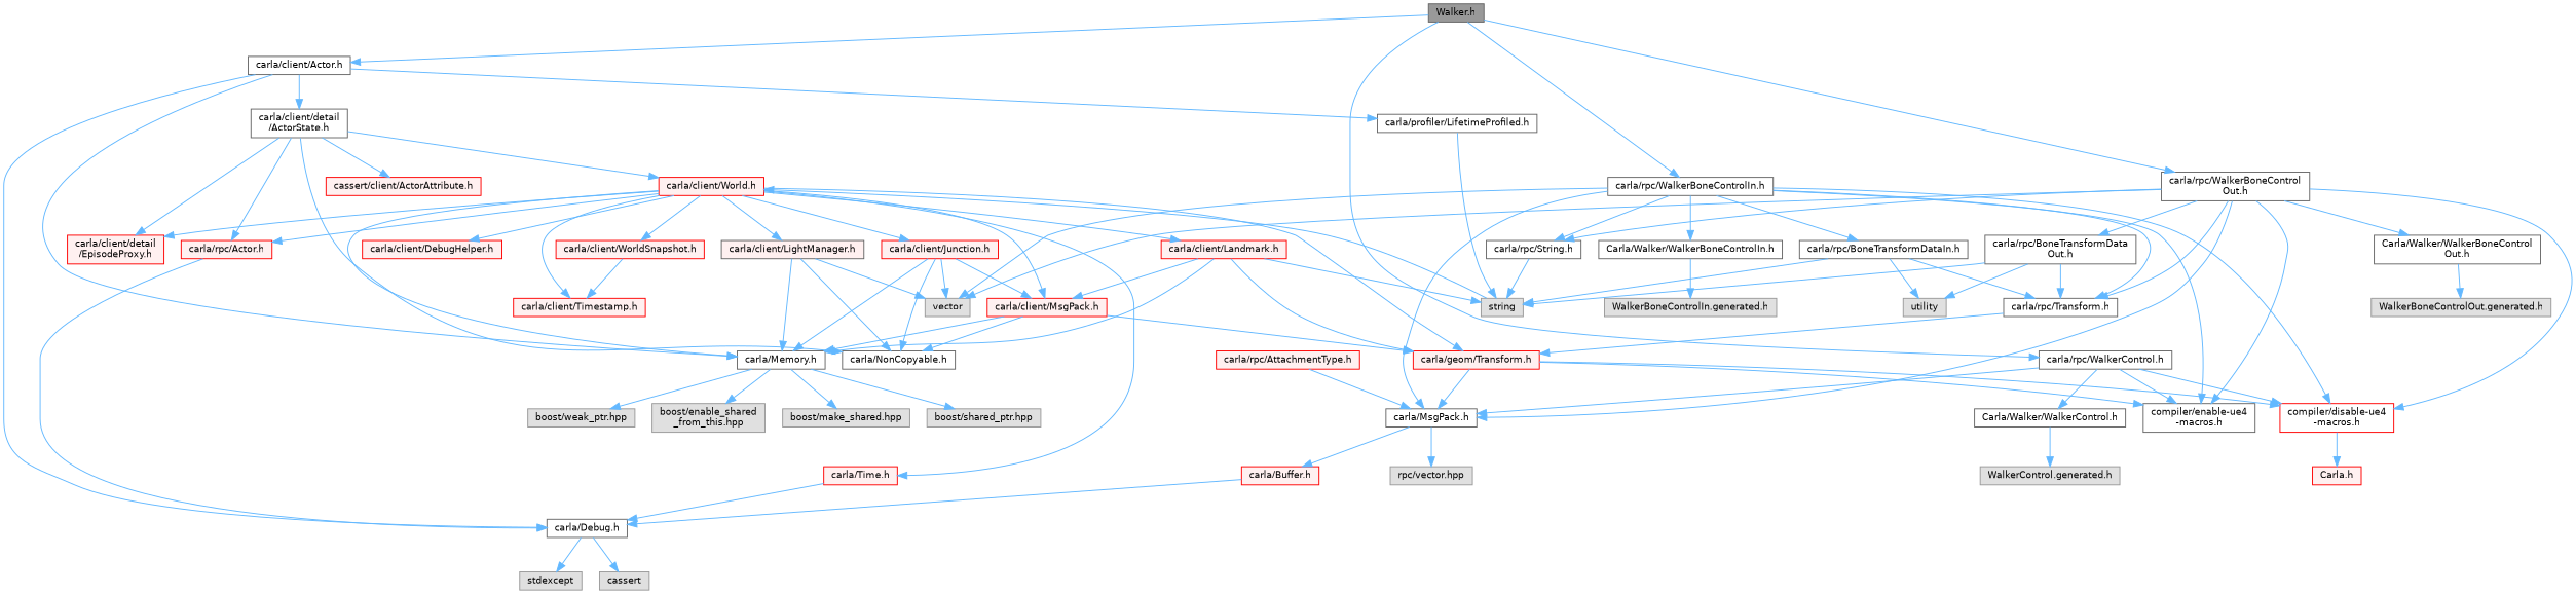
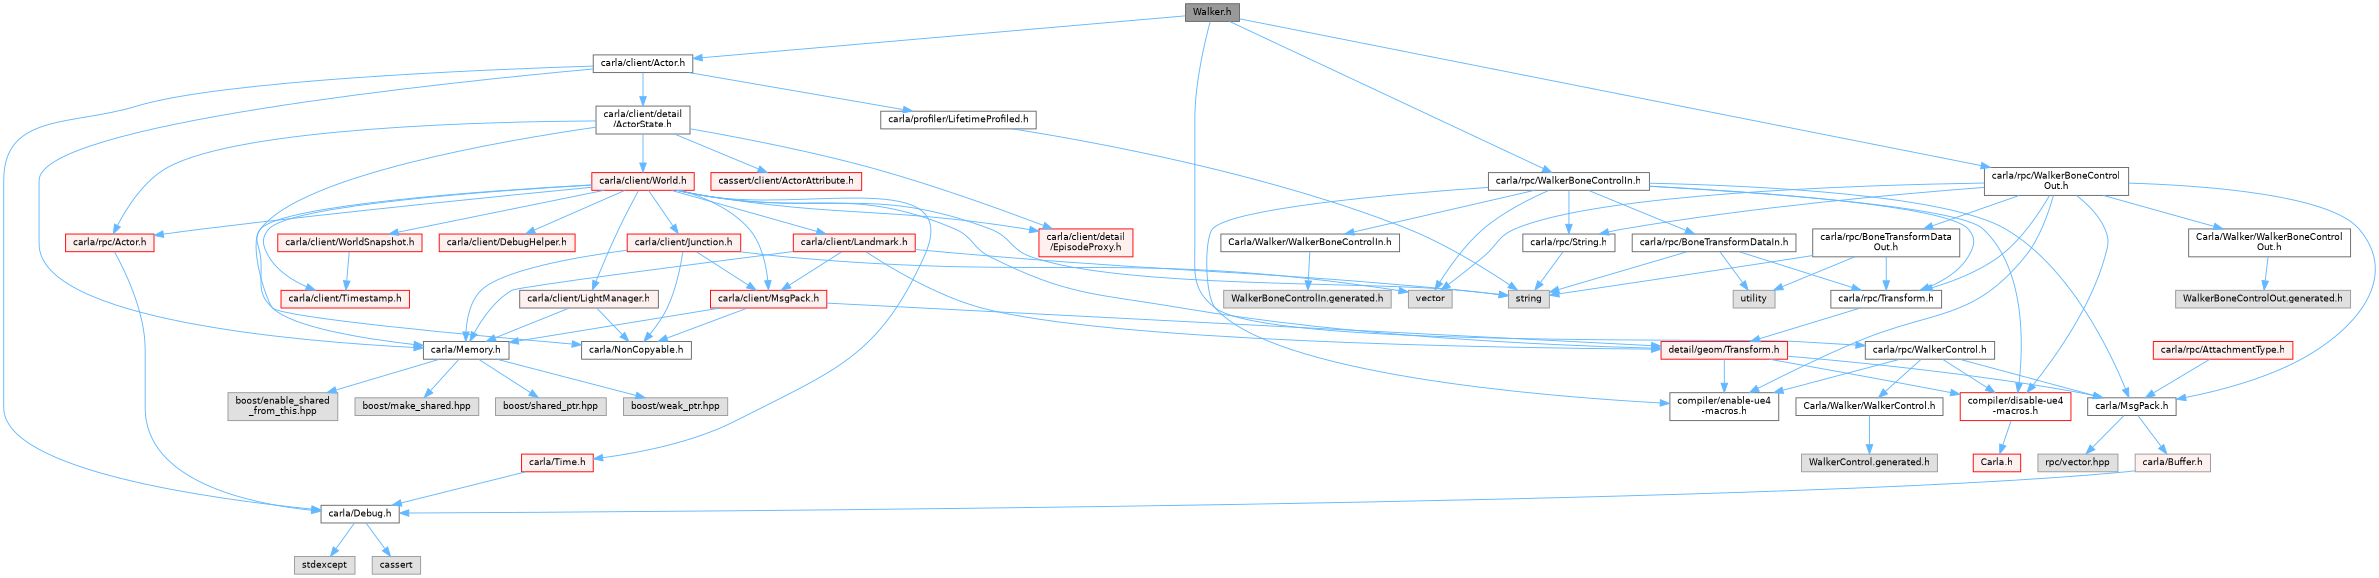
  digraph {
    node [color=grey40 fillcolor=white fontname=Helvetica fontsize=10 shape=box style=filled]
    edge [color=steelblue1 fontname=Helvetica fontsize=10 labelfontname=Helvetica labelfontsize=10 style=solid]
    n1 [color=gray40 fillcolor=grey60 fontcolor=black height=0.2 label="Walker.h" width=0.4]
    n2 [height=0.2 label="carla/client/Actor.h" width=0.4]
    n3 [height=0.2 label="carla/rpc/WalkerControl.h" width=0.4]
    n4 [height=0.2 label="carla/rpc/WalkerBoneControlIn.h" width=0.4]
    n5 [height=0.2 label="carla/rpc/WalkerBoneControl\lOut.h" width=0.4]
    n6 [height=0.2 label="carla/Debug.h" width=0.4]
    n7 [height=0.2 label="carla/Memory.h" width=0.4]
    n8 [height=0.2 label="carla/client/detail\l/ActorState.h" width=0.4]
    n9 [height=0.2 label="carla/profiler/LifetimeProfiled.h" width=0.4]
    n10 [height=0.2 label="carla/MsgPack.h" width=0.4]
    n11 [height=0.2 label="compiler/enable-ue4\l-macros.h" width=0.4]
    n12 [color=red height=0.2 label="compiler/disable-ue4\l-macros.h" width=0.4]
    n13 [height=0.2 label="Carla/Walker/WalkerControl.h" width=0.4]
    n14 [color=grey60 fillcolor="#E0E0E0" height=0.2 label=vector width=0.4]
    n15 [height=0.2 label="carla/rpc/BoneTransformDataIn.h" width=0.4]
    n16 [height=0.2 label="carla/rpc/Transform.h" width=0.4]
    n17 [height=0.2 label="carla/rpc/String.h" width=0.4]
    n18 [height=0.2 label="Carla/Walker/WalkerBoneControlIn.h" width=0.4]
    n19 [height=0.2 label="carla/rpc/BoneTransformData\lOut.h" width=0.4]
    n20 [height=0.2 label="Carla/Walker/WalkerBoneControl\lOut.h" width=0.4]
    n21 [color=grey60 fillcolor="#E0E0E0" height=0.2 label=stdexcept width=0.4]
    n22 [color=grey60 fillcolor="#E0E0E0" height=0.2 label=cassert width=0.4]
    n23 [color=grey60 fillcolor="#E0E0E0" height=0.2 label="boost/enable_shared\l_from_this.hpp" width=0.4]
    n24 [color=grey60 fillcolor="#E0E0E0" height=0.2 label="boost/make_shared.hpp" width=0.4]
    n25 [color=grey60 fillcolor="#E0E0E0" height=0.2 label="boost/shared_ptr.hpp" width=0.4]
    n26 [color=grey60 fillcolor="#E0E0E0" height=0.2 label="boost/weak_ptr.hpp" width=0.4]
    n27 [height=0.2 label="carla/NonCopyable.h" width=0.4]
    n28 [color=red fillcolor="#FFF0F0" height=0.2 label="carla/client/World.h" width=0.4]
    n29 [color=red fillcolor="#FFF0F0" height=0.2 label="carla/client/detail\l/EpisodeProxy.h" width=0.4]
    n30 [color=red fillcolor="#FFF0F0" height=0.2 label="carla/rpc/Actor.h" width=0.4]
    n31 [color=red fillcolor="#FFF0F0" height=0.2 label="cassert/client/ActorAttribute.h" width=0.4]
    n32 [color=grey60 fillcolor="#E0E0E0" height=0.2 label=string width=0.4]
    n33 [color=red fillcolor="#FFF0F0" height=0.2 label="carla/Time.h" width=0.4]
    n34 [color=red fillcolor="#FFF0F0" height=0.2 label="carla/client/DebugHelper.h" width=0.4]
    n35 [color=red fillcolor="#FFF0F0" height=0.2 label="carla/client/Landmark.h" width=0.4]
    n36 [color=red fillcolor="#FFF0F0" height=0.2 label="carla/client/MsgPack.h" width=0.4]
-   n37 [color=red fillcolor="#FFF0F0" height=0.2 label="carla/geom/Transform.h" width=0.4]
+   n37 [color=red fillcolor="#FFF0F0" height=0.2 label="detail/geom/Transform.h" width=0.4]
    n38 [color=red fillcolor="#FFF0F0" height=0.2 label="carla/client/Junction.h" width=0.4]
    n39 [fillcolor="#FFF0F0" height=0.2 label="carla/client/LightManager.h" width=0.4]
    n40 [color=red fillcolor="#FFF0F0" height=0.2 label="carla/client/Timestamp.h" width=0.4]
    n41 [color=red fillcolor="#FFF0F0" height=0.2 label="carla/client/WorldSnapshot.h" width=0.4]
    n42 [color=red fillcolor="#FFF0F0" height=0.2 label="carla/rpc/AttachmentType.h" width=0.4]
-   n43 [color=red fillcolor="#FFF0F0" height=0.2 label="carla/Buffer.h" width=0.4]
+   n43 [color=grey60 fillcolor="#FFF0F0" height=0.2 label="carla/Buffer.h" width=0.4]
    n44 [color=grey60 fillcolor="#E0E0E0" height=0.2 label="rpc/vector.hpp" width=0.4]
    n45 [color=red fillcolor="#FFF0F0" height=0.2 label="Carla.h" width=0.4]
    n46 [color=grey60 fillcolor="#E0E0E0" height=0.2 label="WalkerControl.generated.h" width=0.4]
    n47 [color=grey60 fillcolor="#E0E0E0" height=0.2 label=utility width=0.4]
    n48 [color=grey60 fillcolor="#E0E0E0" height=0.2 label="WalkerBoneControlIn.generated.h" width=0.4]
    n49 [color=grey60 fillcolor="#E0E0E0" height=0.2 label="WalkerBoneControlOut.generated.h" width=0.4]
    n1 -> n2
    n1 -> n3
    n1 -> n4
    n1 -> n5
    n2 -> n6
    n2 -> n7
    n2 -> n8
    n2 -> n9
    n3 -> n10
    n3 -> n11
    n3 -> n12
    n3 -> n13
    n4 -> n10
    n4 -> n11
    n4 -> n12
    n4 -> n14
    n4 -> n15
    n4 -> n16
    n4 -> n17
    n4 -> n18
    n5 -> n10
    n5 -> n11
    n5 -> n12
    n5 -> n14
    n5 -> n16
    n5 -> n17
    n5 -> n19
    n5 -> n20
    n6 -> n21
    n6 -> n22
    n7 -> n23
    n7 -> n24
    n7 -> n25
    n7 -> n26
    n8 -> n27
    n8 -> n28
    n8 -> n29
    n8 -> n30
    n8 -> n31
    n9 -> n32
    n10 -> n43
    n10 -> n44
    n12 -> n45
    n13 -> n46
    n15 -> n16
    n15 -> n32
    n15 -> n47
    n16 -> n37
    n17 -> n32
    n18 -> n48
    n19 -> n16
    n19 -> n32
    n19 -> n47
    n20 -> n49
    n28 -> n7
    n28 -> n29
    n28 -> n30
-   n32 -> n28
+   n28 -> n32
    n28 -> n33
    n28 -> n34
    n28 -> n35
    n28 -> n36
    n28 -> n37
    n28 -> n38
    n28 -> n39
    n28 -> n40
    n28 -> n41
    n30 -> n6
    n33 -> n6
    n35 -> n7
    n35 -> n32
    n35 -> n36
    n35 -> n37
    n36 -> n7
    n36 -> n27
    n36 -> n37
    n37 -> n10
    n37 -> n11
    n37 -> n12
    n38 -> n7
    n38 -> n14
    n38 -> n27
    n38 -> n36
    n39 -> n7
-   n39 -> n14
    n39 -> n27
    n41 -> n40
    n42 -> n10
    n43 -> n6
  }
